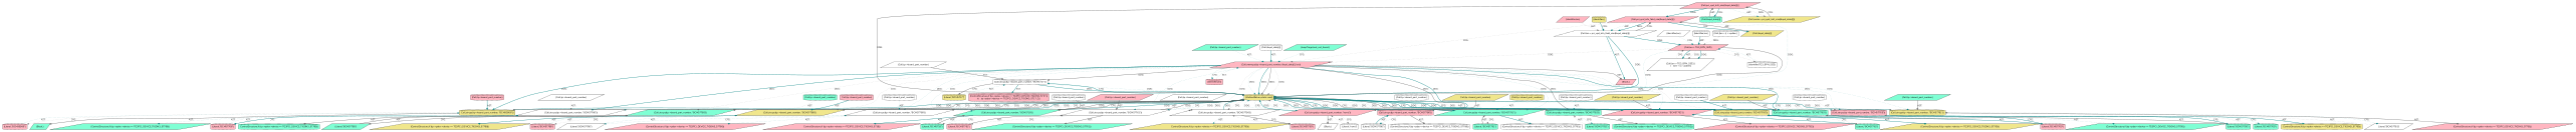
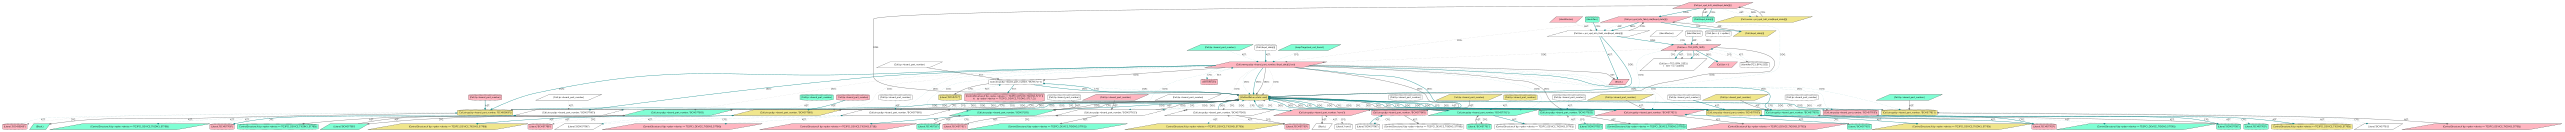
  digraph {
    fontname=Nunito
    node [fillcolor=white fontname=Nunito shape=parallelogram style=filled]
    edge [arrowhead=diamond color=teal fontname=Nunito style=bold]
    n1 [fillcolor=lightpink label="(Call,memcpy(tp->board_part_number, &vpd_data[i], len))"]
    n2 [label="(Call,strcpy(tp->board_part_number, \"BCM5717\"))" shape=cylinder]
    n3 [fillcolor=aquamarine label="(Call,strcpy(tp->board_part_number, \"BCM5718\"))"]
    n4 [label="(Call,strcpy(tp->board_part_number, \"BCM57780\"))"]
    n5 [fillcolor=khaki label="(Call,strcpy(tp->board_part_number, \"BCM57760\"))" shape=cylinder]
    n6 [label="(Call,strcpy(tp->board_part_number, \"BCM57790\"))"]
    n7 [fillcolor=khaki label="(Call,strcpy(tp->board_part_number, \"BCM57788\"))"]
    n8 [label="(Call,strcpy(tp->board_part_number, \"BCM57761\"))"]
    n9 [fillcolor=lightpink label="(Call,strcpy(tp->board_part_number, \"BCM57765\"))" shape=cylinder]
    n10 [fillcolor=khaki label="(Call,strcpy(tp->board_part_number, \"BCM57781\"))" shape=cylinder]
    n11 [fillcolor=aquamarine label="(Call,strcpy(tp->board_part_number, \"BCM57785\"))"]
    n12 [fillcolor=aquamarine label="(Call,strcpy(tp->board_part_number, \"BCM57791\"))"]
    n13 [fillcolor=aquamarine label="(Call,strcpy(tp->board_part_number, \"BCM57795\"))" shape=cylinder]
    n14 [fillcolor=lightpink label="(Call,strcpy(tp->board_part_number, \"BCM57762\"))"]
    n15 [label="(Call,strcpy(tp->board_part_number, \"BCM57766\"))"]
    n16 [fillcolor=aquamarine label="(Call,strcpy(tp->board_part_number, \"BCM57782\"))" shape=cylinder]
    n17 [fillcolor=lightpink label="(Call,strcpy(tp->board_part_number, \"BCM57786\"))" shape=cylinder]
    n18 [fillcolor=khaki label="(Call,strcpy(tp->board_part_number, \"BCM95906\"))" shape=cylinder]
    n19 [fillcolor=lightpink label="(Call,strcpy(tp->board_part_number, \"none\"))"]
    n20 [fillcolor=lightpink label="(Identifier,len)" shape=cylinder]
    n21 [fillcolor=khaki label="(MethodReturn,static void)" shape=cylinder]
    n22 [fillcolor=lightpink label="(Block,)"]
    n23 [fillcolor=lightpink label="(ControlStructure,if (tp->pdev->device == TG3PCI_DEVICE_TIGON3_5717 ||\n\t\t    tp->pdev->device == TG3PCI_DEVICE_TIGON3_5717_C))" shape=cylinder]
    n24 [fillcolor=khaki label="(Literal,\"BCM5717\")" shape=cylinder]
    n25 [fillcolor=lightpink label="(ControlStructure,if (tp->pdev->device == TG3PCI_DEVICE_TIGON3_5718))"]
    n26 [fillcolor=aquamarine label="(Literal,\"BCM5718\")" shape=cylinder]
    n27 [label="(Literal,\"BCM57780\")"]
    n28 [fillcolor=lightpink label="(ControlStructure,if (tp->pdev->device == TG3PCI_DEVICE_TIGON3_57780))"]
    n29 [fillcolor=khaki label="(ControlStructure,if (tp->pdev->device == TG3PCI_DEVICE_TIGON3_57760))"]
    n30 [fillcolor=lightpink label="(Literal,\"BCM57760\")" shape=cylinder]
    n31 [fillcolor=khaki label="(ControlStructure,if (tp->pdev->device == TG3PCI_DEVICE_TIGON3_57790))"]
    n32 [fillcolor=lightpink label="(Literal,\"BCM57790\")" shape=cylinder]
    n33 [fillcolor=khaki label="(ControlStructure,if (tp->pdev->device == TG3PCI_DEVICE_TIGON3_57788))"]
    n34 [fillcolor=lightpink label="(Literal,\"BCM57788\")" shape=cylinder]
    n35 [fillcolor=lightpink label="(Literal,\"BCM57761\")" shape=cylinder]
    n36 [fillcolor=aquamarine label="(ControlStructure,if (tp->pdev->device == TG3PCI_DEVICE_TIGON3_57761))"]
    n37 [fillcolor=aquamarine label="(Literal,\"BCM57765\")" shape=cylinder]
    n38 [fillcolor=khaki label="(ControlStructure,if (tp->pdev->device == TG3PCI_DEVICE_TIGON3_57765))" shape=cylinder]
    n39 [label="(Literal,\"BCM57781\")"]
    n40 [fillcolor=lightpink label="(ControlStructure,if (tp->pdev->device == TG3PCI_DEVICE_TIGON3_57781))"]
    n41 [fillcolor=aquamarine label="(ControlStructure,if (tp->pdev->device == TG3PCI_DEVICE_TIGON3_57785))" shape=cylinder]
    n42 [fillcolor=aquamarine label="(Literal,\"BCM57785\")"]
    n43 [fillcolor=aquamarine label="(Literal,\"BCM57791\")" shape=cylinder]
    n44 [label="(ControlStructure,if (tp->pdev->device == TG3PCI_DEVICE_TIGON3_57791))" shape=cylinder]
    n45 [fillcolor=aquamarine label="(ControlStructure,if (tp->pdev->device == TG3PCI_DEVICE_TIGON3_57795))"]
    n46 [fillcolor=aquamarine label="(Literal,\"BCM57795\")" shape=cylinder]
    n47 [fillcolor=lightpink label="(ControlStructure,if (tp->pdev->device == TG3PCI_DEVICE_TIGON3_57762))"]
    n48 [fillcolor=aquamarine label="(Literal,\"BCM57762\")" shape=cylinder]
    n49 [fillcolor=aquamarine label="(ControlStructure,if (tp->pdev->device == TG3PCI_DEVICE_TIGON3_57766))"]
    n50 [fillcolor=lightpink label="(Literal,\"BCM57766\")" shape=cylinder]
    n51 [fillcolor=aquamarine label="(Literal,\"BCM57782\")" shape=cylinder]
    n52 [fillcolor=aquamarine label="(ControlStructure,if (tp->pdev->device == TG3PCI_DEVICE_TIGON3_57782))" shape=cylinder]
    n53 [label="(Literal,\"BCM57786\")" shape=cylinder]
    n54 [label="(ControlStructure,if (tp->pdev->device == TG3PCI_DEVICE_TIGON3_57786))" shape=cylinder]
    n55 [fillcolor=lightpink label="(Literal,\"BCM95906\")" shape=cylinder]
    n56 [fillcolor=aquamarine label="(Block,)"]
    n57 [label="(Block,)"]
    n58 [label="(Literal,\"none\")" shape=cylinder]
    n59 [fillcolor=lightpink label="(Call,pci_vpd_info_field_size(&vpd_data[i]))"]
    n60 [label="(Call,len = pci_vpd_info_field_size(&vpd_data[i]))"]
    n61 [fillcolor=khaki label="(Call,&vpd_data[i])"]
    n62 [fillcolor=lightpink label="(Call,len > TG3_BPN_SIZE)"]
    n63 [fillcolor=lightpink label="(Call,pci_vpd_lrdt_size(&vpd_data[i]))"]
    n64 [fillcolor=aquamarine label="(Call,&vpd_data[i])" shape=cylinder]
    n65 [fillcolor=khaki label="(Call,rosize = pci_vpd_lrdt_size(&vpd_data[i]))"]
    n66 [label="(Call,len > TG3_BPN_SIZE ||\n\t    (len + i) > vpdlen)"]
+   n67 [fillcolor=lightpink label="(Call,len + i)"]
    n68 [label="(Identifier,TG3_BPN_SIZE)" shape=cylinder]
    n69 [label="(Call,(len + i) > vpdlen)" shape=cylinder]
    n70 [fillcolor=khaki label="(Call,tp->board_part_number)" shape=cylinder]
    n71 [fillcolor=khaki label="(Call,tp->board_part_number)"]
    n72 [fillcolor=lightpink label="(Identifier,len)"]
    n73 [label="(Call,tp->board_part_number)" shape=cylinder]
    n74 [fillcolor=khaki label="(Call,tp->board_part_number)"]
    n75 [fillcolor=aquamarine label="(JumpTarget,out_not_found:)"]
    n76 [fillcolor=lightpink label="(Call,tp->board_part_number)" shape=cylinder]
    n77 [label="(Call,tp->board_part_number)"]
    n78 [label="(Call,tp->board_part_number)" shape=cylinder]
    n79 [fillcolor=lightpink label="(Call,tp->board_part_number)"]
    n80 [label="(Call,tp->board_part_number)"]
    n81 [label="(Identifier,len)"]
    n82 [label="(Call,tp->board_part_number)" shape=cylinder]
    n83 [fillcolor=aquamarine label="(Call,tp->board_part_number)" shape=cylinder]
    n84 [label="(Call,tp->board_part_number)"]
    n85 [label="(Call,tp->board_part_number)" shape=cylinder]
    n86 [fillcolor=lightpink label="(Call,tp->board_part_number)" shape=cylinder]
    n87 [label="(Call,tp->board_part_number)" shape=cylinder]
    n88 [fillcolor=aquamarine label="(Call,tp->board_part_number)"]
    n89 [fillcolor=aquamarine label="(Call,tp->board_part_number)"]
    n90 [fillcolor=khaki label="(Call,tp->board_part_number)"]
-   n91 [fillcolor=khaki label="(Identifier,i)" shape=cylinder]
+   n91 [fillcolor=aquamarine label="(Identifier,i)" shape=cylinder]
    n92 [label="(Identifier,len)" shape=cylinder]
    n93 [label="(Call,tp->board_part_number)" shape=cylinder]
    n94 [label="(Call,&vpd_data[i])" shape=cylinder]
    n1 -> n2 [arrowhead=normal color=gray40 label="DDG: "]
    n1 -> n3 [label="DDG: " style=dotted]
    n1 -> n4 [arrowhead=normal label="DDG: " style=dotted]
    n1 -> n5 [color=gray40 label="DDG: " style=dotted]
    n1 -> n6 [color=gray40 label="DDG: " style=dotted]
    n1 -> n7 [arrowhead=normal color=gray40 label="DDG: " style=dotted]
    n1 -> n8 [arrowhead=normal label="DDG: " style=dotted]
    n1 -> n9 [arrowhead=normal label="DDG: " style=dotted]
    n1 -> n10 [label="DDG: " style=dotted]
    n1 -> n11 [color=gray40 label="DDG: " style=dotted]
    n1 -> n12 [label="DDG: " style=dotted]
    n1 -> n13 [label="DDG: "]
    n1 -> n14 [arrowhead=normal label="DDG: " style=dotted]
    n1 -> n15 [label="DDG: "]
    n1 -> n16 [arrowhead=normal color=gray40 label="DDG: "]
    n1 -> n17 [arrowhead=normal label="DDG: "]
    n1 -> n18 [arrowhead=normal label="DDG: "]
    n1 -> n19 [color=gray40 label="DDG: "]
    n1 -> n20 [label="CFG: " style=dotted]
    n1 -> n21 [arrowhead=normal color=gray40 label="DDG: " style=dotted]
    n1 -> n21 [arrowhead=normal label="DDG: " style=dotted]
    n1 -> n21 [label="DDG: "]
    n1 -> n21 [color=gray40 label="DDG: "]
    n1 -> n22 [color=gray40 label="AST: "]
    n2 -> n21 [label="DDG: " style=dotted]
    n2 -> n21 [label="DDG: "]
    n2 -> n23 [arrowhead=normal label="AST: "]
    n2 -> n24 [arrowhead=normal color=gray40 label="CFG: "]
    n3 -> n21 [label="DDG: "]
    n3 -> n21 [color=gray40 label="DDG: "]
    n3 -> n25 [arrowhead=normal label="AST: "]
    n3 -> n26 [color=gray40 label="CFG: " style=dotted]
    n4 -> n21 [label="DDG: "]
    n4 -> n21 [arrowhead=normal label="DDG: " style=dotted]
    n4 -> n27 [arrowhead=normal label="CFG: " style=dotted]
    n4 -> n28 [label="AST: " style=dotted]
    n5 -> n21 [arrowhead=normal label="DDG: "]
    n5 -> n21 [label="DDG: "]
    n5 -> n29 [label="AST: "]
    n5 -> n30 [arrowhead=normal label="CFG: "]
    n6 -> n21 [label="DDG: " style=dotted]
    n6 -> n21 [arrowhead=normal label="DDG: "]
    n6 -> n31 [arrowhead=normal label="AST: " style=dotted]
    n6 -> n32 [arrowhead=normal color=gray40 label="CFG: "]
    n7 -> n21 [arrowhead=normal color=gray40 label="DDG: "]
    n7 -> n21 [label="DDG: " style=dotted]
    n7 -> n33 [label="AST: "]
    n7 -> n34 [arrowhead=normal color=gray40 label="CFG: " style=dotted]
    n8 -> n21 [label="DDG: " style=dotted]
    n8 -> n21 [color=gray40 label="DDG: "]
    n8 -> n35 [arrowhead=normal color=gray40 label="CFG: " style=dotted]
    n8 -> n36 [arrowhead=normal color=gray40 label="AST: "]
    n9 -> n21 [arrowhead=normal label="DDG: " style=dotted]
    n9 -> n21 [color=gray40 label="DDG: " style=dotted]
    n9 -> n37 [arrowhead=normal label="CFG: " style=dotted]
    n9 -> n38 [arrowhead=normal label="AST: "]
    n10 -> n21 [arrowhead=normal label="DDG: "]
    n10 -> n21 [color=gray40 label="DDG: " style=dotted]
    n10 -> n39 [label="CFG: " style=dotted]
    n10 -> n40 [color=gray40 label="AST: "]
    n11 -> n21 [label="DDG: " style=dotted]
    n11 -> n21 [color=gray40 label="DDG: " style=dotted]
    n11 -> n41 [color=gray40 label="AST: "]
    n11 -> n42 [arrowhead=normal color=gray40 label="CFG: "]
    n12 -> n21 [label="DDG: "]
    n12 -> n21 [color=gray40 label="DDG: "]
    n12 -> n43 [color=gray40 label="CFG: " style=dotted]
    n12 -> n44 [arrowhead=normal label="AST: "]
    n13 -> n21 [label="DDG: " style=dotted]
    n13 -> n21 [arrowhead=normal label="DDG: "]
    n13 -> n45 [label="AST: " style=dotted]
    n13 -> n46 [arrowhead=normal label="CFG: "]
    n14 -> n21 [arrowhead=normal label="DDG: " style=dotted]
    n14 -> n21 [arrowhead=normal color=gray40 label="DDG: "]
    n14 -> n47 [color=gray40 label="AST: "]
    n14 -> n48 [color=gray40 label="CFG: " style=dotted]
    n15 -> n21 [label="DDG: " style=dotted]
    n15 -> n21 [color=gray40 label="DDG: " style=dotted]
    n15 -> n49 [label="AST: " style=dotted]
    n15 -> n50 [label="CFG: "]
    n16 -> n21 [arrowhead=normal color=gray40 label="DDG: " style=dotted]
    n16 -> n21 [color=gray40 label="DDG: " style=dotted]
    n16 -> n51 [arrowhead=normal label="CFG: " style=dotted]
    n16 -> n52 [arrowhead=normal color=gray40 label="AST: "]
    n17 -> n21 [arrowhead=normal color=gray40 label="DDG: " style=dotted]
    n17 -> n21 [arrowhead=normal label="DDG: "]
    n17 -> n53 [label="CFG: " style=dotted]
    n17 -> n54 [color=gray40 label="AST: "]
    n18 -> n21 [label="DDG: "]
    n18 -> n21 [color=gray40 label="DDG: " style=dotted]
    n18 -> n55 [arrowhead=normal color=gray40 label="CFG: " style=dotted]
    n18 -> n56 [arrowhead=normal color=gray40 label="AST: "]
    n19 -> n21 [arrowhead=normal label="DDG: "]
    n19 -> n21 [arrowhead=normal label="DDG: " style=dotted]
    n19 -> n57 [color=gray40 label="AST: "]
    n19 -> n58 [arrowhead=normal color=gray40 label="CFG: " style=dotted]
    n20 -> n1 [label="AST: " style=dotted]
    n21 -> n2 [arrowhead=normal label="CFG: "]
    n21 -> n3 [arrowhead=normal color=gray40 label="CFG: "]
    n21 -> n4 [color=gray40 label="CFG: " style=dotted]
    n21 -> n5 [label="CFG: "]
    n21 -> n6 [color=gray40 label="CFG: " style=dotted]
    n21 -> n7 [color=gray40 label="CFG: "]
    n21 -> n8 [arrowhead=normal label="CFG: " style=dotted]
    n21 -> n9 [arrowhead=normal label="CFG: " style=dotted]
    n21 -> n10 [color=gray40 label="CFG: " style=dotted]
    n21 -> n11 [arrowhead=normal color=gray40 label="CFG: "]
    n21 -> n12 [arrowhead=normal label="CFG: "]
    n21 -> n13 [label="CFG: "]
    n21 -> n14 [arrowhead=normal label="CFG: " style=dotted]
    n21 -> n15 [arrowhead=normal label="CFG: " style=dotted]
    n21 -> n16 [color=gray40 label="CFG: "]
    n21 -> n17 [arrowhead=normal label="CFG: " style=dotted]
    n21 -> n18 [color=gray40 label="CFG: "]
    n21 -> n19 [arrowhead=normal label="CFG: " style=dotted]
    n24 -> n2 [arrowhead=normal label="AST: " style=dotted]
    n26 -> n3 [arrowhead=normal color=gray40 label="AST: "]
    n27 -> n4 [arrowhead=normal label="AST: " style=dotted]
    n30 -> n5 [label="AST: "]
    n32 -> n6 [arrowhead=normal color=gray40 label="AST: " style=dotted]
    n34 -> n7 [arrowhead=normal label="AST: " style=dotted]
    n35 -> n8 [color=gray40 label="AST: "]
    n37 -> n9 [arrowhead=normal color=gray40 label="AST: " style=dotted]
    n39 -> n10 [color=gray40 label="AST: " style=dotted]
    n42 -> n11 [arrowhead=normal color=gray40 label="AST: "]
    n43 -> n12 [arrowhead=normal color=gray40 label="AST: "]
    n46 -> n13 [arrowhead=normal color=gray40 label="AST: "]
    n48 -> n14 [label="AST: "]
    n50 -> n15 [label="AST: " style=dotted]
    n51 -> n16 [arrowhead=normal color=gray40 label="AST: " style=dotted]
    n53 -> n17 [label="AST: "]
    n55 -> n18 [arrowhead=normal label="AST: " style=dotted]
    n58 -> n19 [arrowhead=normal color=gray40 label="AST: " style=dotted]
    n59 -> n1 [arrowhead=normal color=gray40 label="DDG: " style=dotted]
    n59 -> n21 [arrowhead=normal label="DDG: " style=dotted]
    n59 -> n60 [label="AST: " style=dotted]
    n59 -> n60 [arrowhead=normal label="DDG: "]
    n59 -> n61 [label="CFG: "]
    n60 -> n21 [label="DDG: "]
    n60 -> n22 [arrowhead=normal label="AST: "]
    n60 -> n59 [color=gray40 label="CFG: "]
    n60 -> n62 [arrowhead=normal label="DDG: "]
    n61 -> n59 [arrowhead=normal color=gray40 label="AST: "]
    n62 -> n1 [arrowhead=normal color=gray40 label="DDG: " style=dotted]
    n62 -> n21 [arrowhead=normal color=gray40 label="DDG: "]
    n62 -> n21 [label="DDG: " style=dotted]
    n62 -> n66 [arrowhead=normal label="AST: "]
    n62 -> n66 [color=gray40 label="DDG: " style=dotted]
    n62 -> n66 [arrowhead=normal label="DDG: "]
+   n62 -> n67 [label="DDG: "]
    n62 -> n68 [arrowhead=normal color=gray40 label="CFG: " style=dotted]
    n63 -> n21 [arrowhead=normal color=gray40 label="DDG: "]
    n63 -> n59 [label="DDG: "]
    n63 -> n64 [arrowhead=normal label="CFG: "]
    n63 -> n65 [arrowhead=normal label="AST: " style=dotted]
    n63 -> n65 [arrowhead=normal color=gray40 label="DDG: " style=dotted]
    n64 -> n63 [color=gray40 label="AST: "]
    n65 -> n63 [color=gray40 label="CFG: "]
    n66 -> n62 [color=gray40 label="CFG: " style=dotted]
    n68 -> n62 [label="AST: " style=dotted]
    n69 -> n62 [arrowhead=normal color=gray40 label="DDG: " style=dotted]
    n70 -> n12 [arrowhead=normal label="AST: " style=dotted]
    n71 -> n17 [arrowhead=normal color=gray40 label="AST: "]
    n72 -> n60 [arrowhead=normal color=gray40 label="AST: " style=dotted]
    n73 -> n16 [arrowhead=normal label="AST: " style=dotted]
    n74 -> n13 [color=gray40 label="AST: "]
    n75 -> n1 [label="CFG: " style=dotted]
    n76 -> n7 [label="AST: "]
    n77 -> n15 [arrowhead=normal color=gray40 label="AST: " style=dotted]
    n78 -> n4 [arrowhead=normal label="AST: " style=dotted]
    n79 -> n8 [arrowhead=normal color=gray40 label="AST: "]
    n80 -> n6 [color=gray40 label="AST: " style=dotted]
    n81 -> n62 [label="CFG: " style=dotted]
    n82 -> n19 [color=gray40 label="AST: " style=dotted]
    n83 -> n11 [color=gray40 label="AST: " style=dotted]
    n84 -> n2 [color=gray40 label="AST: "]
    n85 -> n5 [label="AST: "]
    n86 -> n18 [arrowhead=normal label="AST: "]
    n87 -> n9 [color=gray40 label="AST: " style=dotted]
    n88 -> n10 [color=gray40 label="AST: "]
    n89 -> n1 [label="AST: " style=dotted]
    n90 -> n14 [color=gray40 label="AST: "]
    n91 -> n60 [label="CFG: "]
    n92 -> n62 [label="AST: "]
    n93 -> n3 [arrowhead=normal color=gray40 label="AST: "]
    n94 -> n1 [label="AST: "]
  }
